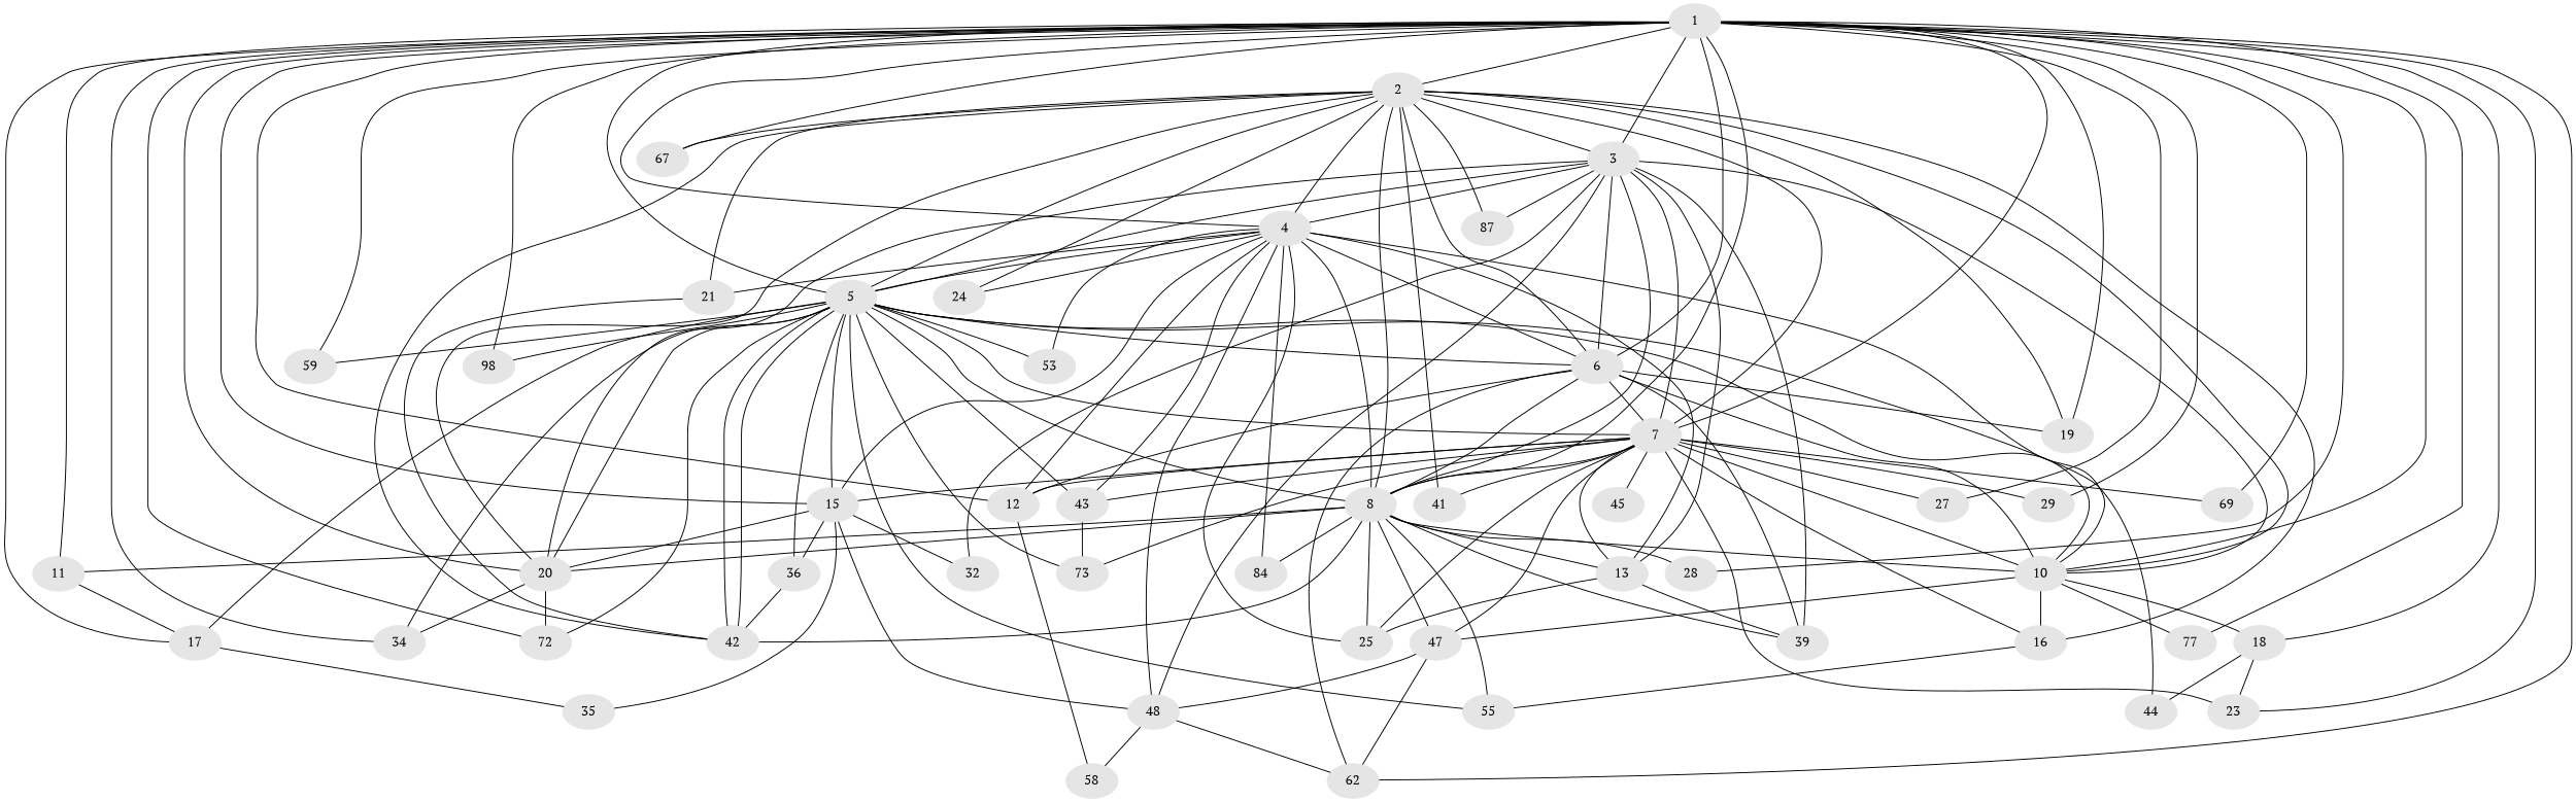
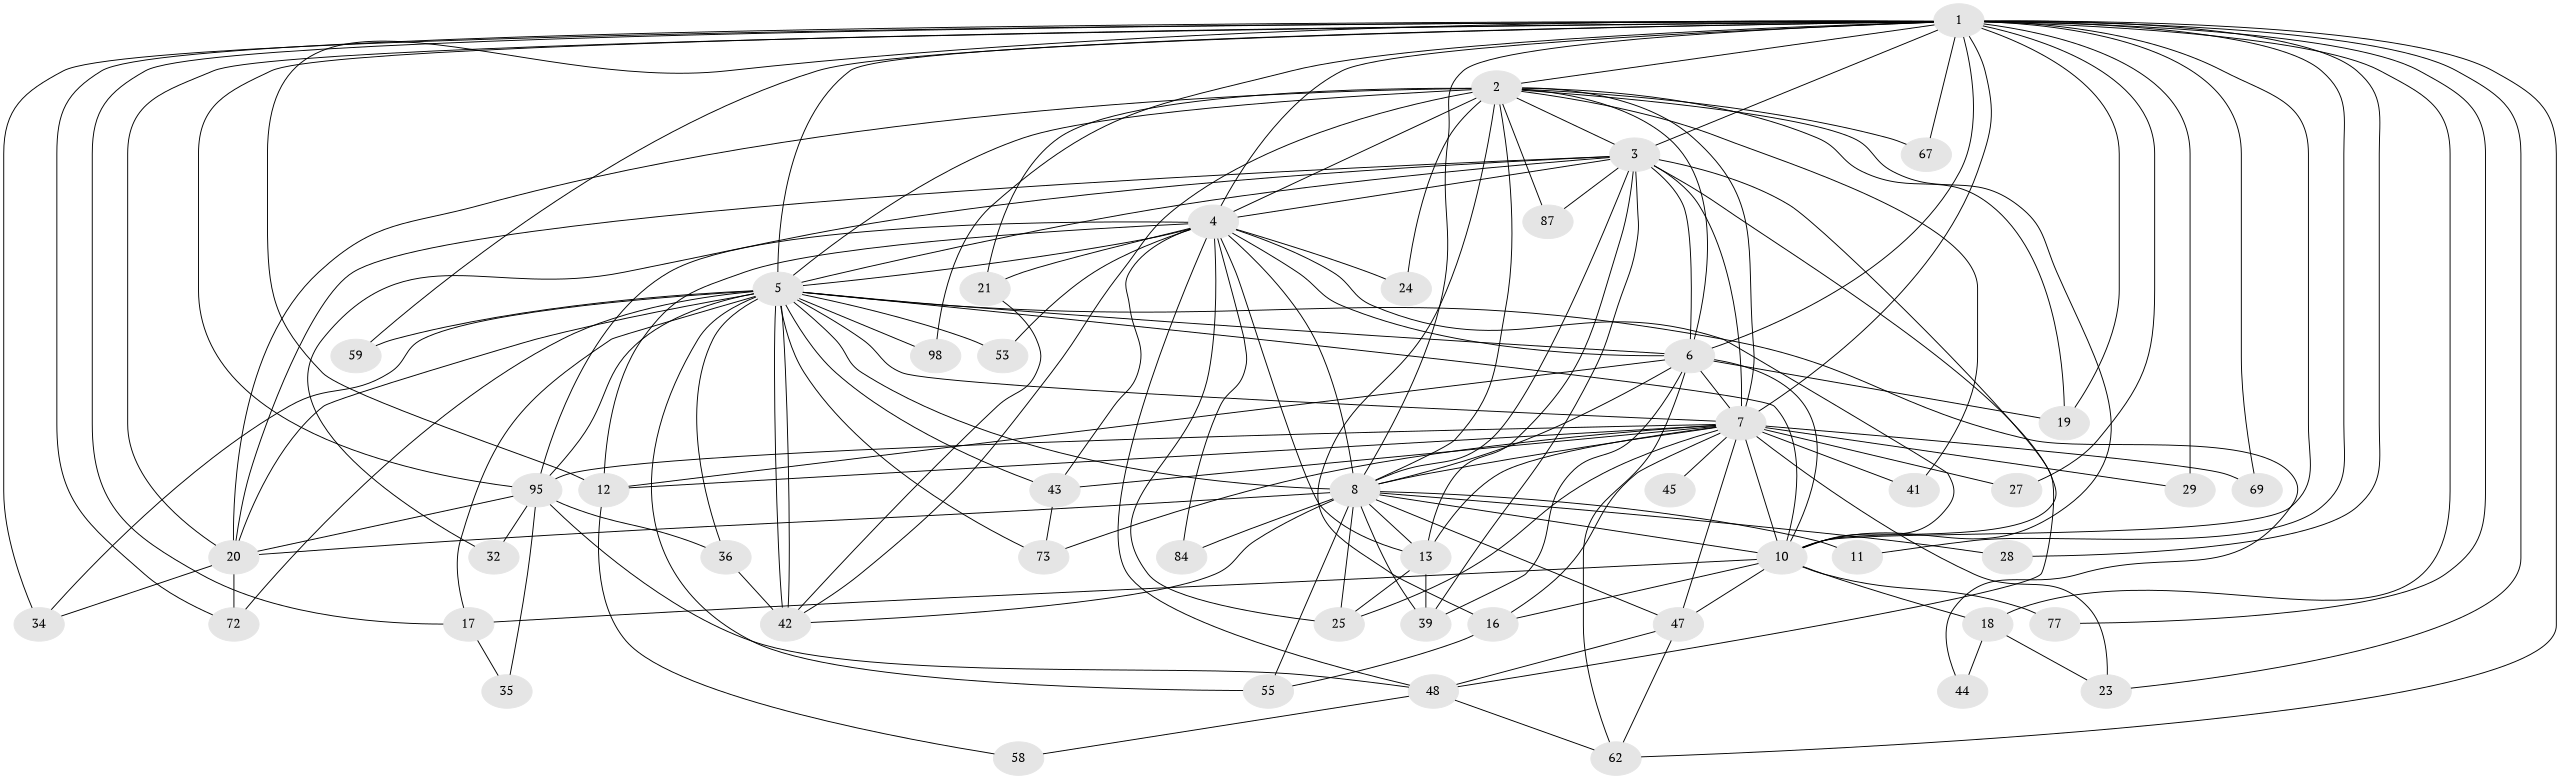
  graph {
    fontname="PT Serif"
    node [color=gray90 fontname="PT Serif" style=filled]
    edge [fontname="PT Serif"]
    2 [super="+60+71+26"]
    3
    4
    5
    6
    7 [super="+9+78+79+83+90+14+61+56"]
    8
    10
    19 [super="+50"]
    20 [super="+30"]
    67
    16 [super="+88+64+46"]
    21
    24
    41
    42 [super="+82+93+52"]
    87 [super="+100"]
    1
    11
    12 [super="+33+54"]
-   15 [super="+66+40"]
+   15 [super="+66+40" label=95]
    17 [super="+99"]
    18
    23 [super="+76"]
    27
    28
    29
    34 [super="+37"]
    59
    62 [super="+94"]
    69
    72
    77
    98
    13 [super="+70"]
    32
    39 [super="+75+51"]
    48 [super="+89"]
    25 [super="+31"]
    43 [super="+57"]
    53
    84
    36 [super="+65"]
    44
    55
    73 [super="+95"]
    45
    47 [super="+49"]
    58
    35
    2 -- 3
    2 -- 4
    2 -- 5 [weight=2]
    2 -- 6
    2 -- 7 [weight=2]
    2 -- 8 [weight=2]
    2 -- 10
    2 -- 19
    2 -- 20
    2 -- 67
    2 -- 16 [weight=2]
    2 -- 21
    2 -- 24
    2 -- 41
    2 -- 42
    2 -- 87
    3 -- 4
    3 -- 5
    3 -- 6
    3 -- 7 [weight=3]
    3 -- 8
    3 -- 10
    3 -- 20
    3 -- 87 [weight=2]
    3 -- 13
    3 -- 32
    3 -- 39
    3 -- 48
    4 -- 5
    4 -- 6
    4 -- 8
    4 -- 10
    4 -- 21
    4 -- 24
    4 -- 12
    4 -- 15
    4 -- 13 [weight=3]
    4 -- 48
    4 -- 25
    4 -- 43
    4 -- 53
    4 -- 84
    5 -- 6
    5 -- 7 [weight=2]
    5 -- 8
    5 -- 10
    5 -- 20
    5 -- 42 [weight=2]
    5 -- 42
    5 -- 15 [weight=2]
    5 -- 17
    5 -- 34
    5 -- 59
    5 -- 72
    5 -- 98
    5 -- 43
    5 -- 53
    5 -- 36
    5 -- 44
    5 -- 55
    5 -- 73
    6 -- 7 [weight=3]
    6 -- 8
    6 -- 10
    6 -- 19
    6 -- 12
    6 -- 62
    6 -- 39
    7 -- 8 [weight=3]
    7 -- 10 [weight=3]
    7 -- 16
    7 -- 41
    7 -- 12 [weight=2]
    7 -- 15
    7 -- 23 [weight=2]
    7 -- 27
    7 -- 29
    7 -- 69
    7 -- 13 [weight=2]
    7 -- 25
    7 -- 43
    7 -- 73
    7 -- 45
    7 -- 47
    8 -- 10
    8 -- 20
    8 -- 42
    8 -- 11
    8 -- 28
    8 -- 13
    8 -- 39
    8 -- 25
    8 -- 84
    8 -- 55
    8 -- 47
    10 -- 16
-   11 -- 17
+   10 -- 17
    10 -- 18
    10 -- 77
    10 -- 47 [weight=2]
    20 -- 34
    20 -- 72
    16 -- 55
    21 -- 42
    1 -- 2
    1 -- 3
    1 -- 4
    1 -- 5
    1 -- 6
    1 -- 7 [weight=3]
    1 -- 8
    1 -- 10
    1 -- 19
    1 -- 20
    1 -- 67
    1 -- 11
    1 -- 12 [weight=2]
    1 -- 15
    1 -- 17
    1 -- 18
    1 -- 23
    1 -- 27
    1 -- 28
    1 -- 29
    1 -- 34
    1 -- 59
    1 -- 62
    1 -- 69
    1 -- 72
    1 -- 77
    1 -- 98
    12 -- 58
    15 -- 20
    15 -- 32
    15 -- 48
    15 -- 36
    15 -- 35
    17 -- 35
    18 -- 23
    18 -- 44
    13 -- 39
    13 -- 25
    48 -- 62
    48 -- 58
    43 -- 73
    36 -- 42
    47 -- 62
    47 -- 48
  }
